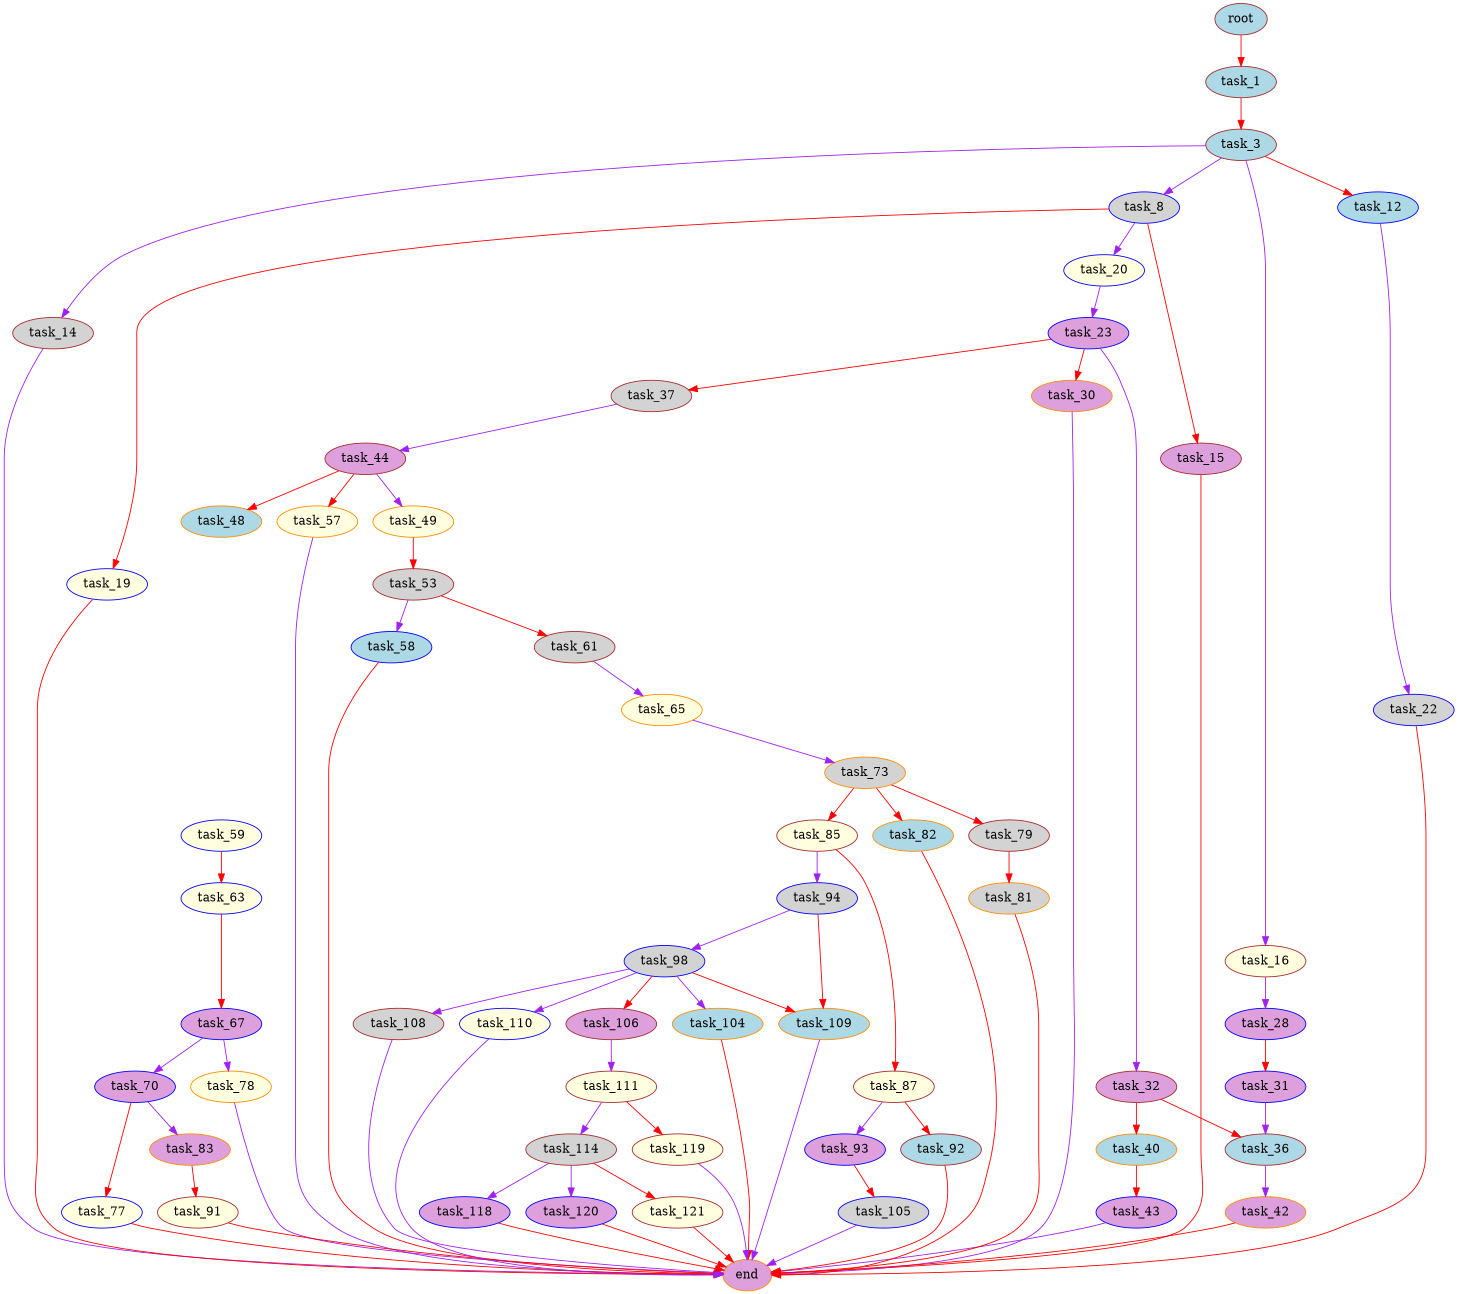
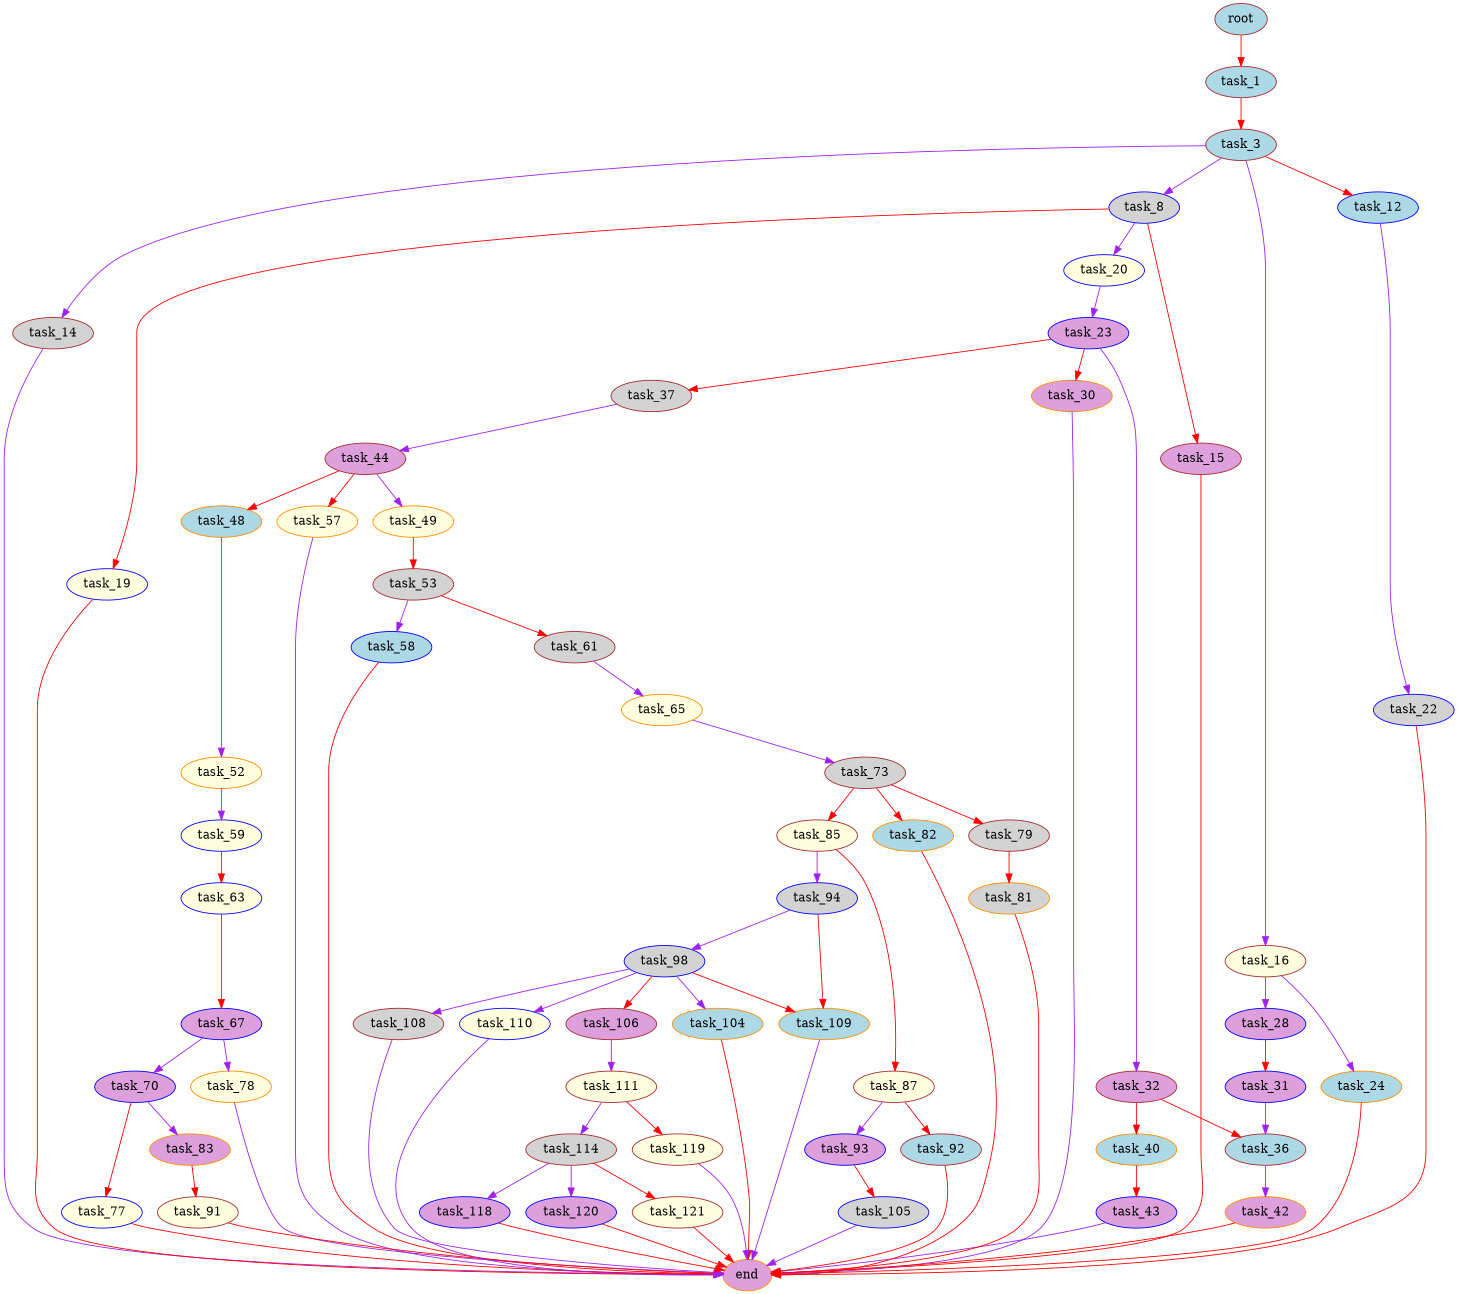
  digraph {
    node [color=brown fillcolor=lightyellow style=filled]
    edge [color=red]
    root [fillcolor=lightblue]
    task_1 [fillcolor=lightblue]
    task_3 [fillcolor=lightblue]
    task_8 [color=blue fillcolor=lightgrey]
    task_12 [color=blue fillcolor=lightblue]
    task_14 [fillcolor=lightgrey]
    task_16
    task_15 [fillcolor=plum]
    task_19 [color=blue]
    task_20 [color=blue]
    task_22 [color=blue fillcolor=lightgrey]
    end [color=darkorange fillcolor=plum]
+   task_24 [color=darkorange fillcolor=lightblue]
    task_28 [color=blue fillcolor=plum]
    task_23 [color=blue fillcolor=plum]
    task_31 [color=blue fillcolor=plum]
    task_30 [color=darkorange fillcolor=plum]
    task_32 [fillcolor=plum]
    task_37 [fillcolor=lightgrey]
    task_36 [fillcolor=lightblue]
    task_40 [color=darkorange fillcolor=lightblue]
    task_44 [fillcolor=plum]
    task_42 [color=darkorange fillcolor=plum]
    task_43 [color=blue fillcolor=plum]
    task_48 [color=darkorange fillcolor=lightblue]
    task_49 [color=darkorange]
    task_57 [color=darkorange]
+   task_52 [color=darkorange]
    task_53 [fillcolor=lightgrey]
    task_59 [color=blue]
    task_58 [color=blue fillcolor=lightblue]
    task_61 [fillcolor=lightgrey]
    task_63 [color=blue]
    task_65 [color=darkorange]
    task_67 [color=blue fillcolor=plum]
-   task_73 [color=darkorange fillcolor=lightgrey]
+   task_73 [fillcolor=lightgrey]
    task_70 [color=blue fillcolor=plum]
    task_78 [color=darkorange]
    task_79 [fillcolor=lightgrey]
    task_82 [color=darkorange fillcolor=lightblue]
    task_85
    task_77 [color=blue]
    task_83 [color=darkorange fillcolor=plum]
    task_81 [color=darkorange fillcolor=lightgrey]
    task_87
    task_94 [color=blue fillcolor=lightgrey]
    task_91
    task_92 [fillcolor=lightblue]
    task_93 [color=blue fillcolor=plum]
    task_105 [color=blue fillcolor=lightgrey]
    task_98 [color=blue fillcolor=lightgrey]
    task_109 [color=darkorange fillcolor=lightblue]
    task_104 [color=darkorange fillcolor=lightblue]
    task_106 [fillcolor=plum]
    task_108 [fillcolor=lightgrey]
    task_110 [color=blue]
    task_111
    task_114 [fillcolor=lightgrey]
    task_119
    task_118 [color=blue fillcolor=plum]
    task_120 [color=blue fillcolor=plum]
    task_121
    root -> task_1
    task_1 -> task_3
    task_3 -> task_8 [color=purple]
    task_3 -> task_12
    task_3 -> task_14 [color=purple]
    task_3 -> task_16 [color=purple]
    task_8 -> task_15
    task_8 -> task_19
    task_8 -> task_20 [color=purple]
    task_12 -> task_22 [color=purple]
    task_14 -> end [color=purple]
+   task_16 -> task_24 [color=purple]
    task_16 -> task_28 [color=purple]
    task_15 -> end
    task_19 -> end
    task_20 -> task_23 [color=purple]
    task_22 -> end
+   task_24 -> end
    task_28 -> task_31
    task_23 -> task_30
    task_23 -> task_32 [color=purple]
    task_23 -> task_37
    task_31 -> task_36 [color=purple]
    task_30 -> end [color=purple]
    task_32 -> task_36
    task_32 -> task_40
    task_37 -> task_44 [color=purple]
    task_36 -> task_42 [color=purple]
    task_40 -> task_43
    task_44 -> task_48
    task_44 -> task_49 [color=purple]
    task_44 -> task_57
    task_42 -> end
    task_43 -> end [color=purple]
+   task_48 -> task_52 [color=purple]
    task_49 -> task_53
    task_57 -> end [color=purple]
+   task_52 -> task_59 [color=purple]
    task_53 -> task_58 [color=purple]
    task_53 -> task_61
    task_59 -> task_63
    task_58 -> end
    task_61 -> task_65 [color=purple]
    task_63 -> task_67
    task_65 -> task_73 [color=purple]
    task_67 -> task_70 [color=purple]
    task_67 -> task_78 [color=purple]
    task_73 -> task_79
    task_73 -> task_82
    task_73 -> task_85
    task_70 -> task_77
    task_70 -> task_83 [color=purple]
    task_78 -> end [color=purple]
    task_79 -> task_81
    task_82 -> end
    task_85 -> task_87
    task_85 -> task_94 [color=purple]
    task_77 -> end
    task_83 -> task_91
    task_81 -> end
    task_87 -> task_92
    task_87 -> task_93 [color=purple]
    task_94 -> task_98 [color=purple]
    task_94 -> task_109
    task_91 -> end
    task_92 -> end
    task_93 -> task_105
    task_105 -> end [color=purple]
    task_98 -> task_109
    task_98 -> task_104 [color=purple]
    task_98 -> task_106
    task_98 -> task_108 [color=purple]
    task_98 -> task_110 [color=purple]
    task_109 -> end [color=purple]
    task_104 -> end
    task_106 -> task_111 [color=purple]
    task_108 -> end [color=purple]
    task_110 -> end [color=purple]
    task_111 -> task_114 [color=purple]
    task_111 -> task_119
    task_114 -> task_118 [color=purple]
    task_114 -> task_120 [color=purple]
    task_114 -> task_121
    task_119 -> end [color=purple]
    task_118 -> end
    task_120 -> end
    task_121 -> end
  }
